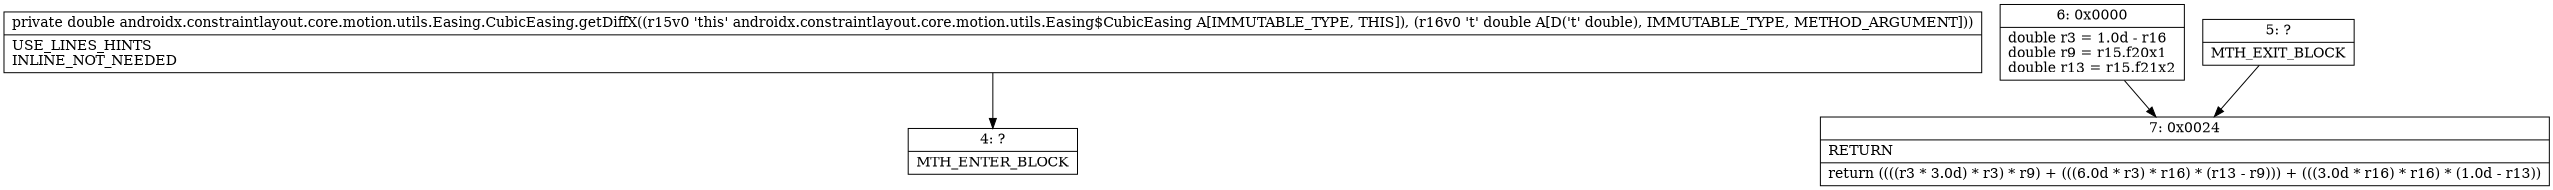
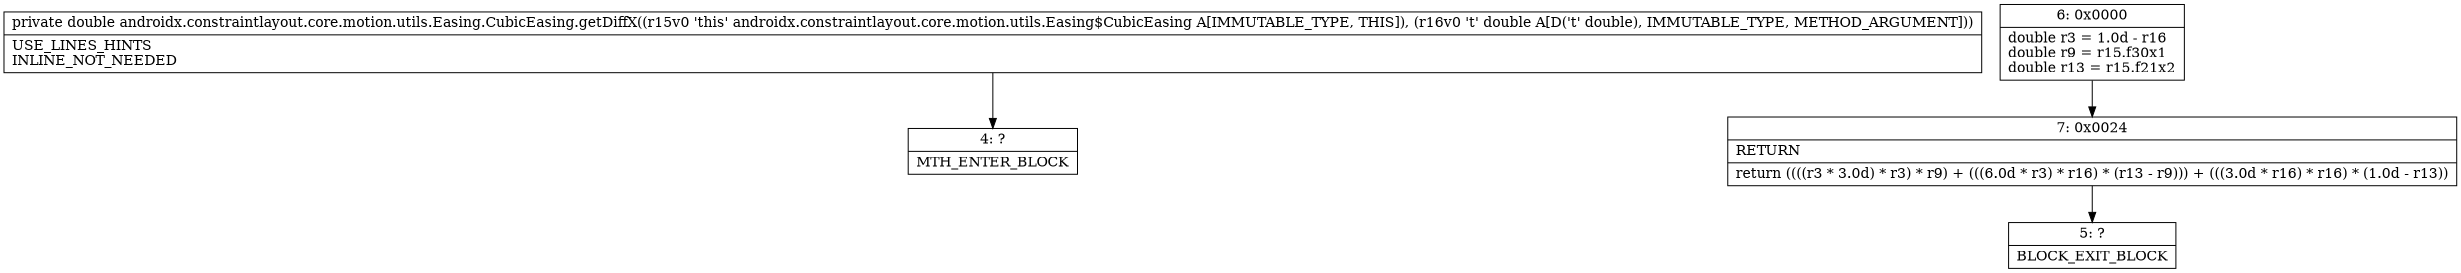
  digraph {
    node [shape=record]
    n1 [label="{4\:\ ?|MTH_ENTER_BLOCK\l}"]
-   n2 [label="{6\:\ 0x0000|double r3 = 1.0d \- r16\ldouble r9 = r15.f20x1\ldouble r13 = r15.f21x2\l}"]
+   n2 [label="{6\:\ 0x0000|double r3 = 1.0d \- r16\ldouble r9 = r15.f30x1\ldouble r13 = r15.f21x2\l}"]
    n3 [label="{7\:\ 0x0024|RETURN\l|return ((((r3 * 3.0d) * r3) * r9) + (((6.0d * r3) * r16) * (r13 \- r9))) + (((3.0d * r16) * r16) * (1.0d \- r13))\l}"]
-   n4 [label="{5\:\ ?|MTH_EXIT_BLOCK\l}"]
+   n4 [label="{5\:\ ?|BLOCK_EXIT_BLOCK\l}"]
    n5 [label="{private double androidx.constraintlayout.core.motion.utils.Easing.CubicEasing.getDiffX((r15v0 'this' androidx.constraintlayout.core.motion.utils.Easing$CubicEasing A[IMMUTABLE_TYPE, THIS]), (r16v0 't' double A[D('t' double), IMMUTABLE_TYPE, METHOD_ARGUMENT]))  | USE_LINES_HINTS\lINLINE_NOT_NEEDED\l}"]
    n2 -> n3
-   n4 -> n3
+   n3 -> n4
    n5 -> n1
  }
